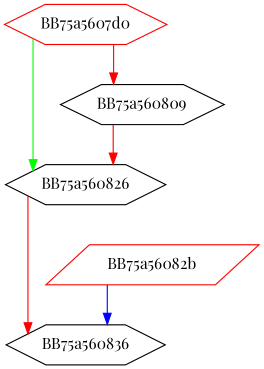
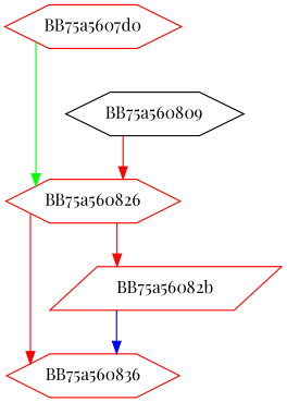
  digraph {
    fontname="Playfair Display"
    splines=ortho
    node [color=red fontname="Playfair Display" shape=hexagon]
    edge [color=red fontname="Playfair Display"]
    BB75a5607d0
-   BB75a560826 [color=black]
+   BB75a560826
    BB75a560809 [color=black]
-   BB75a560836 [color=black]
+   BB75a560836
    BB75a56082b [shape=parallelogram]
    BB75a5607d0 -> BB75a560826 [color=green]
-   BB75a5607d0 -> BB75a560809
    BB75a560826 -> BB75a560836
+   BB75a560826 -> BB75a56082b
    BB75a560809 -> BB75a560826
    BB75a56082b -> BB75a560836 [color=blue]
  }
